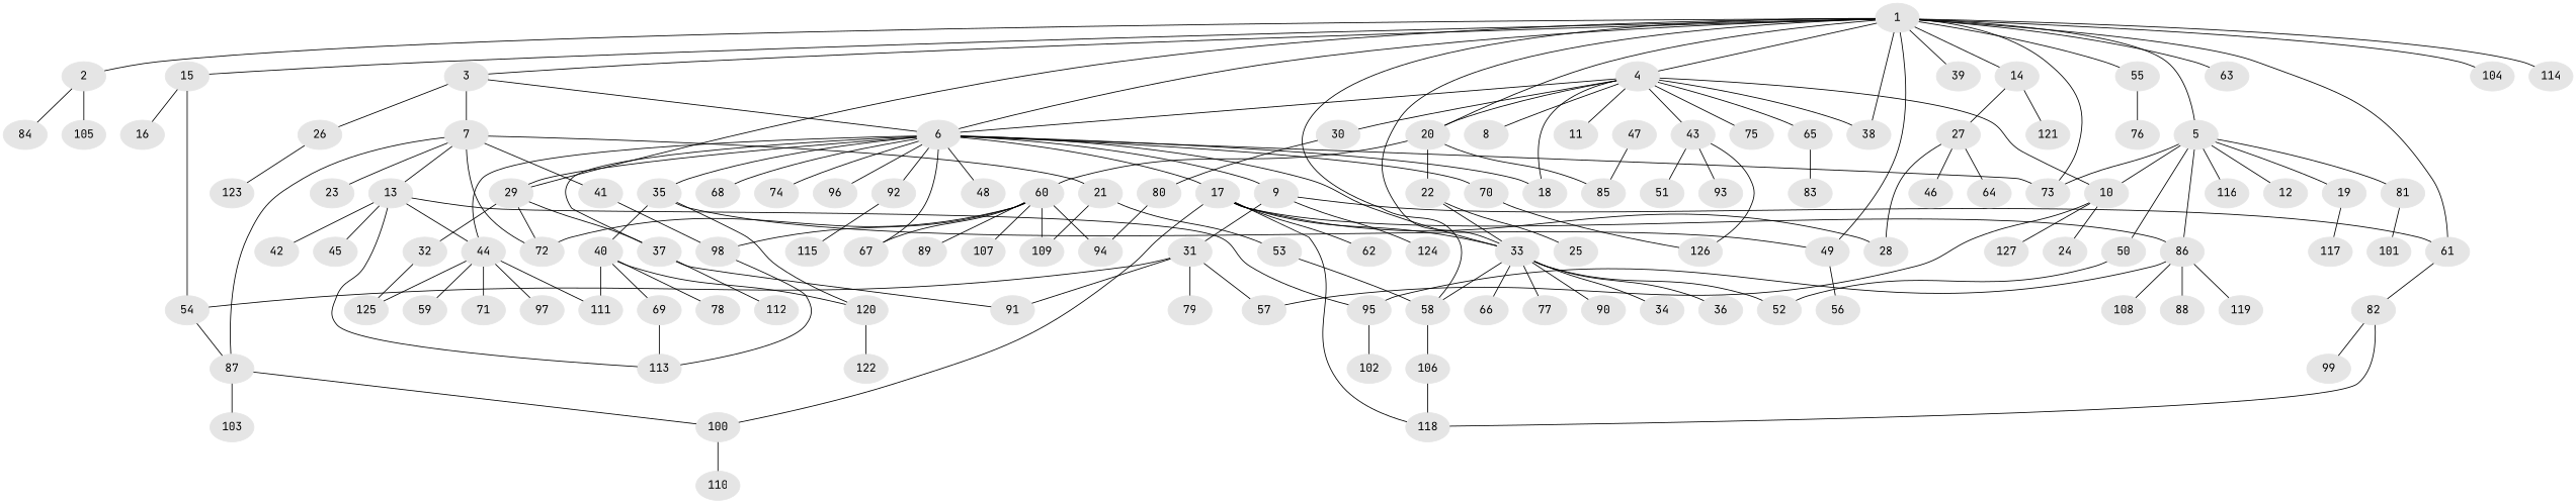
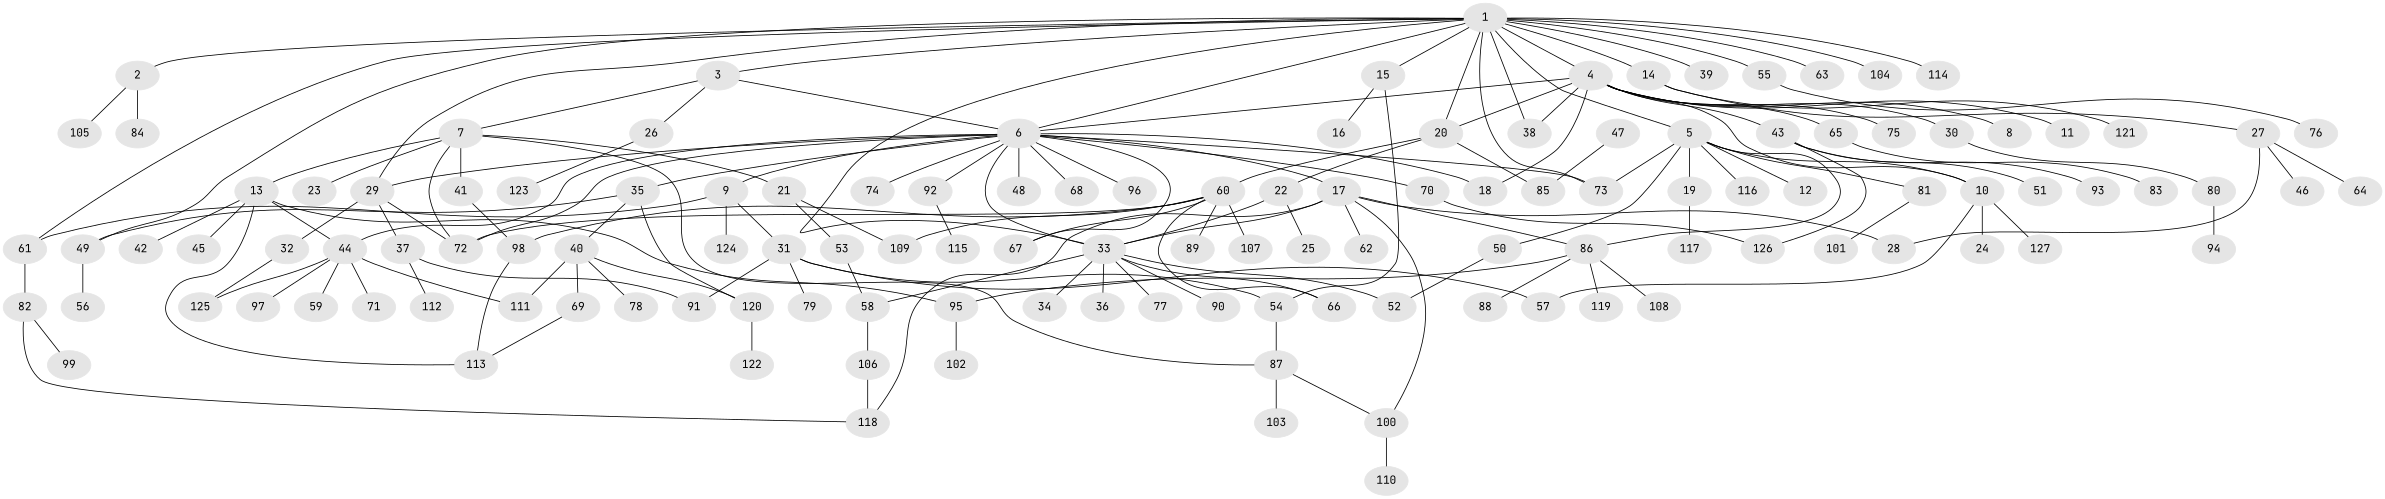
  graph {
    fontname="JetBrains Mono"
    node [color=gray90 fontname="JetBrains Mono" style=filled]
    edge [fontname="JetBrains Mono"]
    1
    2
    3
    4
    5
    6
    14
    15
    20
    29
    33
    38
    39
    49
    55
    58
    61
    63
    73
    104
    114
    84
    105
    7
    26
    8
    10
    11
    18
    30
    43
    65
    75
    12
    19
    50
    81
    86
    116
    9
    17
    35
    44
    48
    67
    68
    70
    72
    74
    92
    96
    27
    121
    16
    54
    22
    60
    85
    32
    37
    34
    36
    52
    66
    77
    90
    56
    76
    106
    82
    47
    13
    21
    23
    41
    87
    123
    24
    57
    127
    80
    51
    93
    126
    83
    117
    101
    95
    108
    88
    119
    31
    124
    28
    62
    100
    118
    40
    120
    125
    111
    59
    71
    97
    115
    42
    45
    113
    53
    109
    98
    103
    79
    91
    102
    46
    64
    110
    25
    89
    107
    112
    94
    69
    78
    122
    99
    1 -- 2
    1 -- 3
    1 -- 4
    1 -- 5
    1 -- 6
    1 -- 14
    1 -- 15
    1 -- 20
    1 -- 29
    1 -- 33
    1 -- 38
    1 -- 39
    1 -- 49
    1 -- 55
-   1 -- 58
    1 -- 61
    1 -- 63
    1 -- 73
    1 -- 104
    1 -- 114
    2 -- 84
    2 -- 105
    3 -- 6
    3 -- 7
    3 -- 26
    4 -- 6
    4 -- 20
    4 -- 38
    4 -- 8
    4 -- 10
    4 -- 11
    4 -- 18
    4 -- 30
    4 -- 43
    4 -- 65
    4 -- 75
    5 -- 73
    5 -- 10
    5 -- 12
    5 -- 19
    5 -- 50
    5 -- 81
    5 -- 86
    5 -- 116
    6 -- 29
    6 -- 33
    6 -- 73
    6 -- 18
    6 -- 9
    6 -- 17
    6 -- 35
    6 -- 44
    6 -- 48
    6 -- 67
    6 -- 68
    6 -- 70
-   6 -- 37
+   6 -- 72
    6 -- 74
    6 -- 92
    6 -- 96
    14 -- 27
    14 -- 121
    15 -- 16
    15 -- 54
    20 -- 22
    20 -- 60
    20 -- 85
    29 -- 72
    29 -- 32
    29 -- 37
    33 -- 58
    33 -- 34
    33 -- 36
    33 -- 52
    33 -- 66
    33 -- 77
    33 -- 90
    49 -- 56
    55 -- 76
    58 -- 106
    61 -- 82
    7 -- 72
    7 -- 13
    7 -- 21
    7 -- 23
    7 -- 41
    7 -- 87
    26 -- 123
    10 -- 24
    10 -- 57
    10 -- 127
    30 -- 80
    43 -- 51
    43 -- 93
    43 -- 126
    65 -- 83
    19 -- 117
    50 -- 52
    81 -- 101
    86 -- 95
    86 -- 108
    86 -- 88
    86 -- 119
    9 -- 61
    9 -- 31
    9 -- 124
    17 -- 33
    17 -- 86
    17 -- 28
    17 -- 62
    17 -- 100
    17 -- 118
    35 -- 49
    35 -- 40
    35 -- 120
    44 -- 125
    44 -- 111
    44 -- 59
    44 -- 71
    44 -- 97
    70 -- 126
    92 -- 115
    27 -- 28
    27 -- 46
    27 -- 64
    54 -- 87
    22 -- 33
    22 -- 25
    60 -- 67
    60 -- 72
-   60 -- 94
+   60 -- 66
    60 -- 109
    60 -- 98
    60 -- 89
    60 -- 107
    32 -- 125
    37 -- 91
    37 -- 112
    106 -- 118
    82 -- 118
    82 -- 99
    47 -- 85
    13 -- 44
    13 -- 95
    13 -- 42
    13 -- 45
    13 -- 113
    21 -- 53
    21 -- 109
    41 -- 98
    87 -- 100
    87 -- 103
    80 -- 94
    95 -- 102
    31 -- 54
    31 -- 57
    31 -- 79
    31 -- 91
    100 -- 110
    40 -- 120
    40 -- 111
    40 -- 69
    40 -- 78
    120 -- 122
    53 -- 58
    98 -- 113
    69 -- 113
  }
